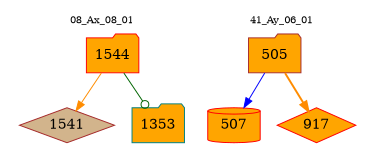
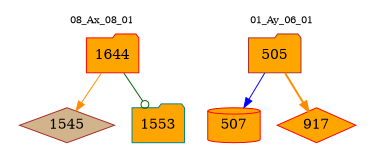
  digraph {
    node [color=red fillcolor=orange shape=folder style=filled]
    edge [arrowhead=normal color=darkorange style=solid]
-   n1 [label=1544]
-   n2 [color=brown fillcolor=tan label=1541 shape=diamond]
-   n3 [color=teal label=1353]
+   n1 [label=1644]
+   n2 [color=brown fillcolor=tan label=1545 shape=diamond]
+   n3 [color=teal label=1553]
    n4 [color=brown label=505]
    n5 [label=507 shape=cylinder]
    n6 [label=917 shape=diamond]
    subgraph cluster_1 {
      color=white
      fontsize=10
      label="08_Ax_08_01"
      n1
      n2
      n3
    }
    subgraph cluster_2 {
      color=white
      fontsize=10
-     label="41_Ay_06_01"
+     label="01_Ay_06_01"
      n4
      n5
      n6
    }
    n1 -> n2
    n1 -> n3 [arrowhead=odot color=darkgreen]
    n4 -> n5 [color=blue]
    n4 -> n6 [style=bold]
  }
